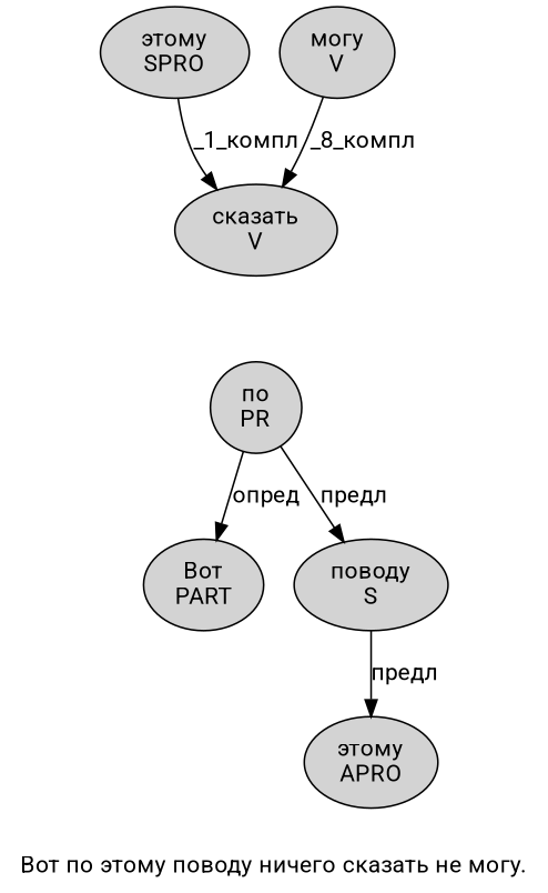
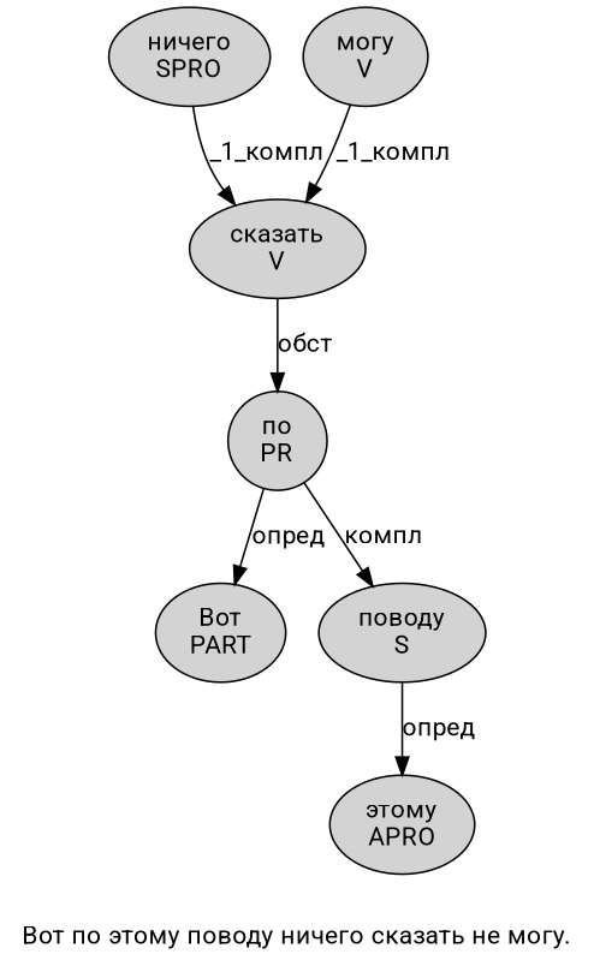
  digraph {
    fontname=Roboto
    label="Вот по этому поводу ничего сказать не могу."
    node [fillcolor=lightgray fontname=Roboto penwidth=1 shape=ellipse style=filled]
    edge [fontname=Roboto]
    n1 [label="Вот\nPART"]
    n2 [label="по\nPR"]
    n3 [label="поводу\nS"]
    n4 [label="этому\nAPRO"]
-   n5 [label="этому\nSPRO"]
+   n5 [label="ничего\nSPRO"]
    n6 [label="сказать\nV"]
    n7 [label="могу\nV"]
    n2 -> n1 [label="опред"]
-   n2 -> n3 [label="предл"]
-   n3 -> n4 [label="предл"]
+   n2 -> n3 [label="компл"]
+   n3 -> n4 [label="опред"]
    n5 -> n6 [label="_1_компл"]
-   n7 -> n6 [label="_8_компл"]
+   n6 -> n2 [label="обст"]
+   n7 -> n6 [label="_1_компл"]
  }
